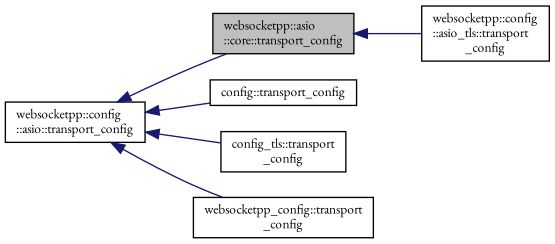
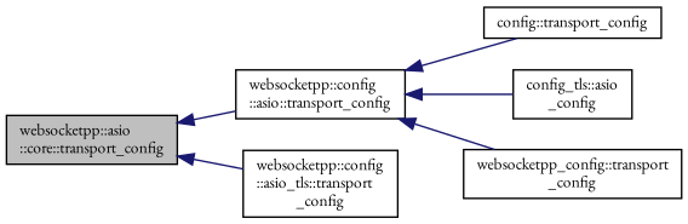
  digraph {
    fontname="EB Garamond"
    rankdir=LR
    node [color=black fillcolor=white fontname="EB Garamond" fontsize=10 shape=record style=filled]
    edge [color=midnightblue dir=back fontname="EB Garamond" fontsize=10 labelfontname=Helvetica labelfontsize=10 style=solid]
    n1 [fillcolor=grey75 fontcolor=black height=0.2 label="websocketpp::asio\l::core::transport_config" width=0.4]
    n2 [height=0.2 label="websocketpp::config\l::asio::transport_config" width=0.4]
    n3 [height=0.2 label="websocketpp::config\l::asio_tls::transport\l_config" width=0.4]
    n4 [height=0.2 label="config::transport_config" width=0.4]
-   n5 [height=0.2 label="config_tls::transport\l_config" width=0.4]
+   n5 [height=0.2 label="config_tls::asio\l_config" width=0.4]
    n6 [height=0.2 label="websocketpp_config::transport\l_config" width=0.4]
-   n2 -> n1
+   n1 -> n2
    n1 -> n3
    n2 -> n4
    n2 -> n5
    n2 -> n6
  }
